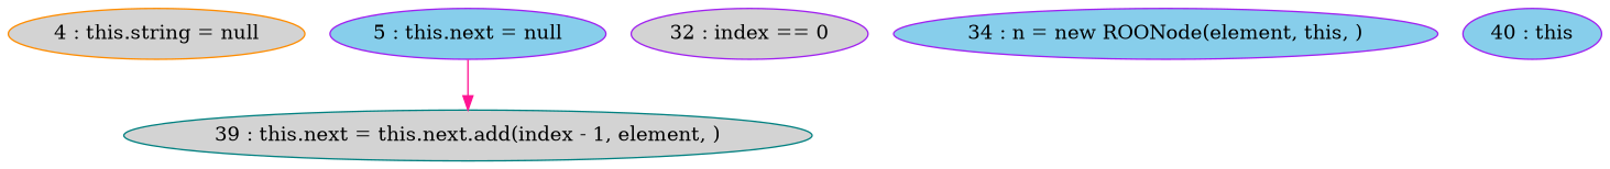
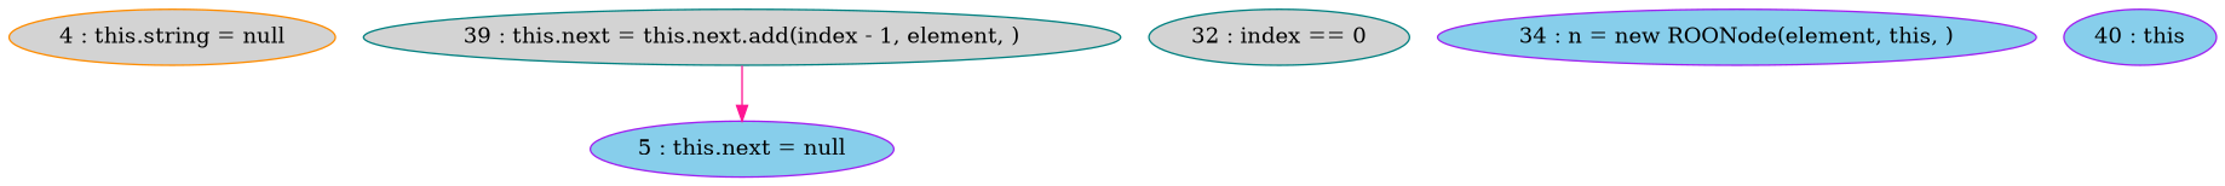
  digraph {
    node [style=filled fillcolor=lightgrey color=purple]
    "4 : this.string = null" [color=darkorange]
    "5 : this.next = null" [fillcolor=skyblue]
    "39 : this.next = this.next.add(index - 1, element, )" [color=teal]
-   "32 : index == 0"
+   "32 : index == 0" [color=teal]
    "34 : n = new ROONode(element, this, )" [fillcolor=skyblue]
    "40 : this" [fillcolor=skyblue]
-   "5 : this.next = null" -> "39 : this.next = this.next.add(index - 1, element, )" [style=solid color=deeppink arrowhead=normal]
+   "39 : this.next = this.next.add(index - 1, element, )" -> "5 : this.next = null" [style=solid color=deeppink arrowhead=normal]
  }
